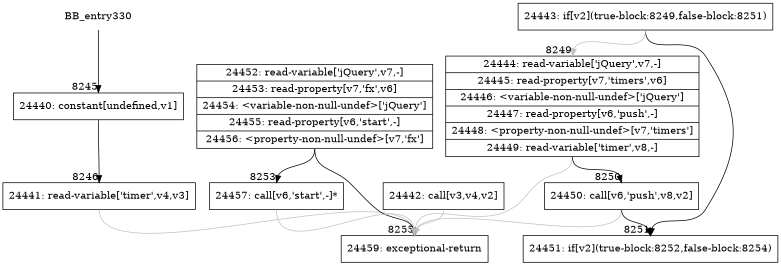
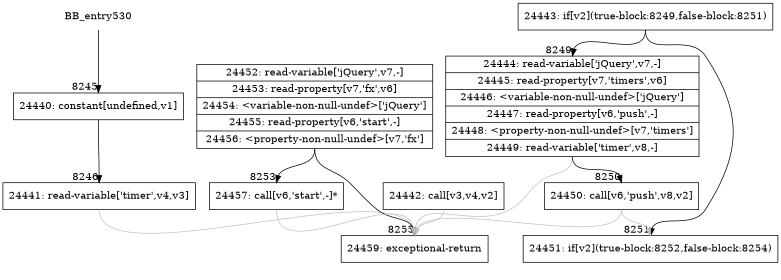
  digraph {
    rankdir=TD
    node [shape=record]
    edge [headport=n tailport=s]
-   BB_entry530 [shape=none label=BB_entry330]
+   BB_entry530 [shape=none]
    n2 [label="{24440: constant[undefined,v1]}"]
    n3 [label="{24441: read-variable['timer',v4,v3]}"]
    n4 [label="{24459: exceptional-return}"]
    n5 [label="{24442: call[v3,v4,v2]}"]
    n6 [label="{24443: if[v2](true-block:8249,false-block:8251)}"]
    n7 [label="{24451: if[v2](true-block:8252,false-block:8254)}"]
    n8 [label="{24444: read-variable['jQuery',v7,-]|24445: read-property[v7,'timers',v6]|24446: \<variable-non-null-undef\>['jQuery']|24447: read-property[v6,'push',-]|24448: \<property-non-null-undef\>[v7,'timers']|24449: read-variable['timer',v8,-]}"]
    n9 [label="{24450: call[v6,'push',v8,v2]}"]
    n10 [label="{24452: read-variable['jQuery',v7,-]|24453: read-property[v7,'fx',v6]|24454: \<variable-non-null-undef\>['jQuery']|24455: read-property[v6,'start',-]|24456: \<property-non-null-undef\>[v7,'fx']}"]
    n11 [label="{24457: call[v6,'start',-]*}"]
    BB_entry530 -> n2 [headlabel="    8245"]
    n2 -> n3 [headlabel="      8246"]
    n3 -> n4 [color=gray headlabel="      8255"]
    n5 -> n4 [color=gray]
    n6 -> n7 [headlabel="      8251"]
-   n6 -> n8 [headlabel="      8249" color=gray]
+   n6 -> n8 [headlabel="      8249"]
    n8 -> n4 [color=gray]
    n8 -> n9 [headlabel="      8250"]
    n9 -> n4 [color=gray]
-   n9 -> n7
+   n9 -> n7 [color=gray]
    n10 -> n4 [color=black]
    n10 -> n11 [headlabel="      8253"]
    n11 -> n4 [color=gray]
  }
